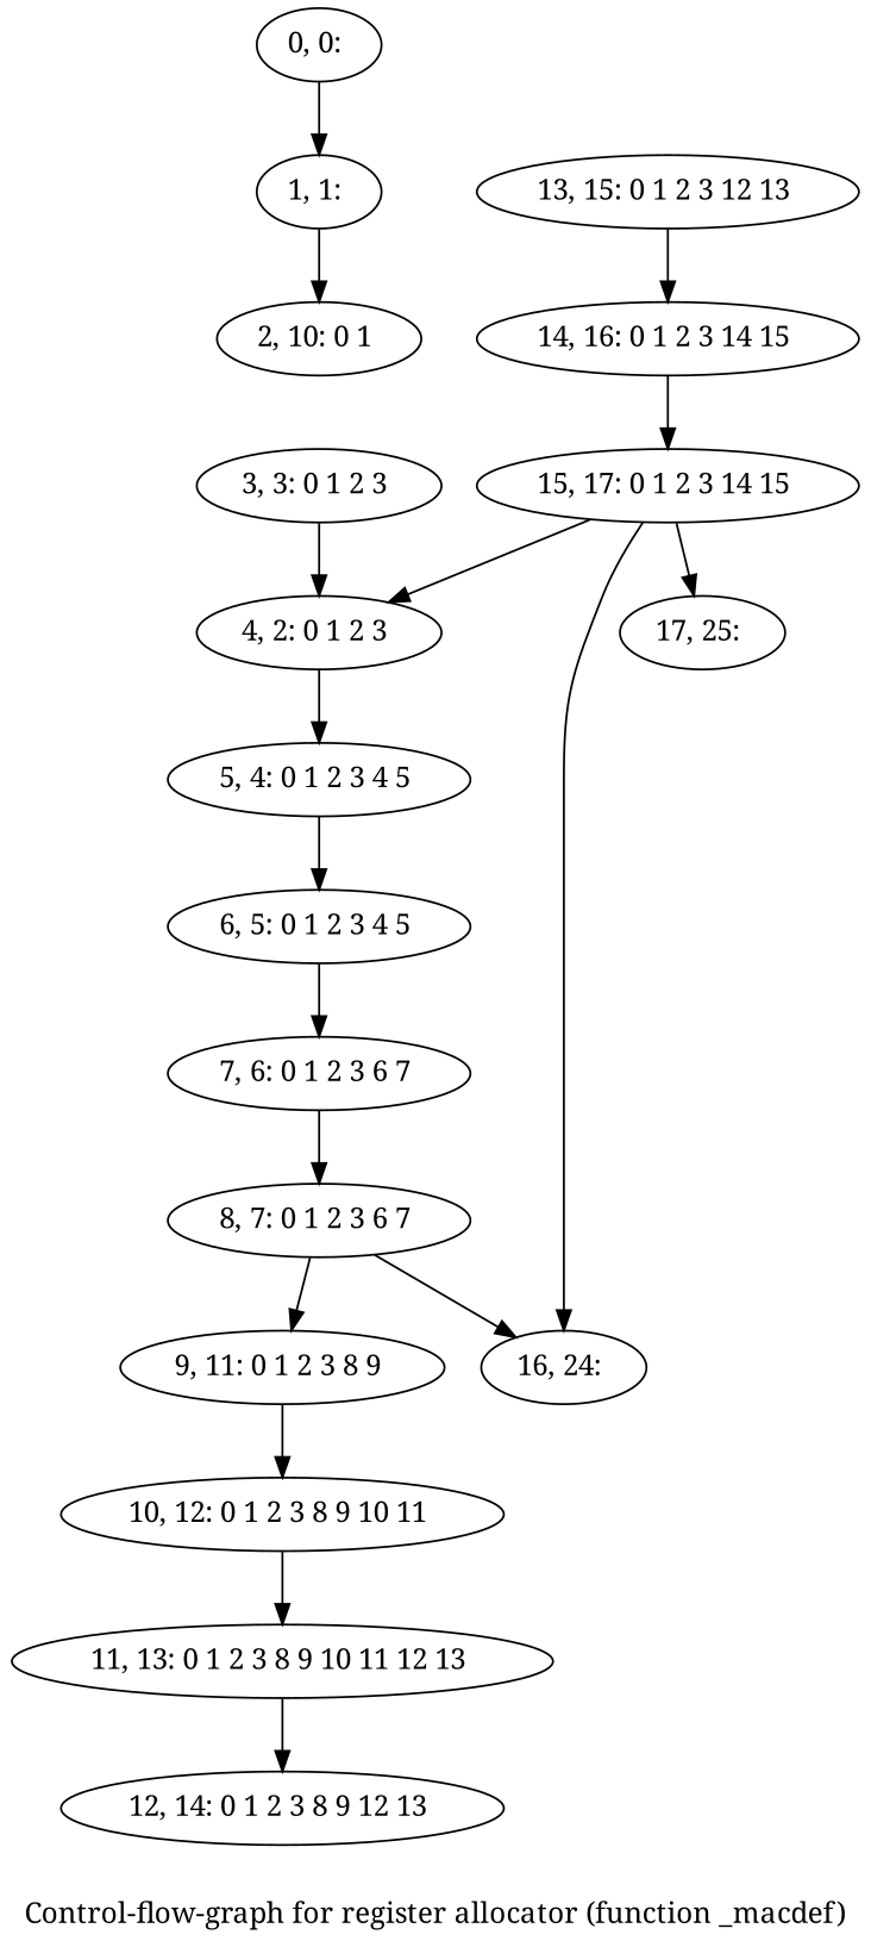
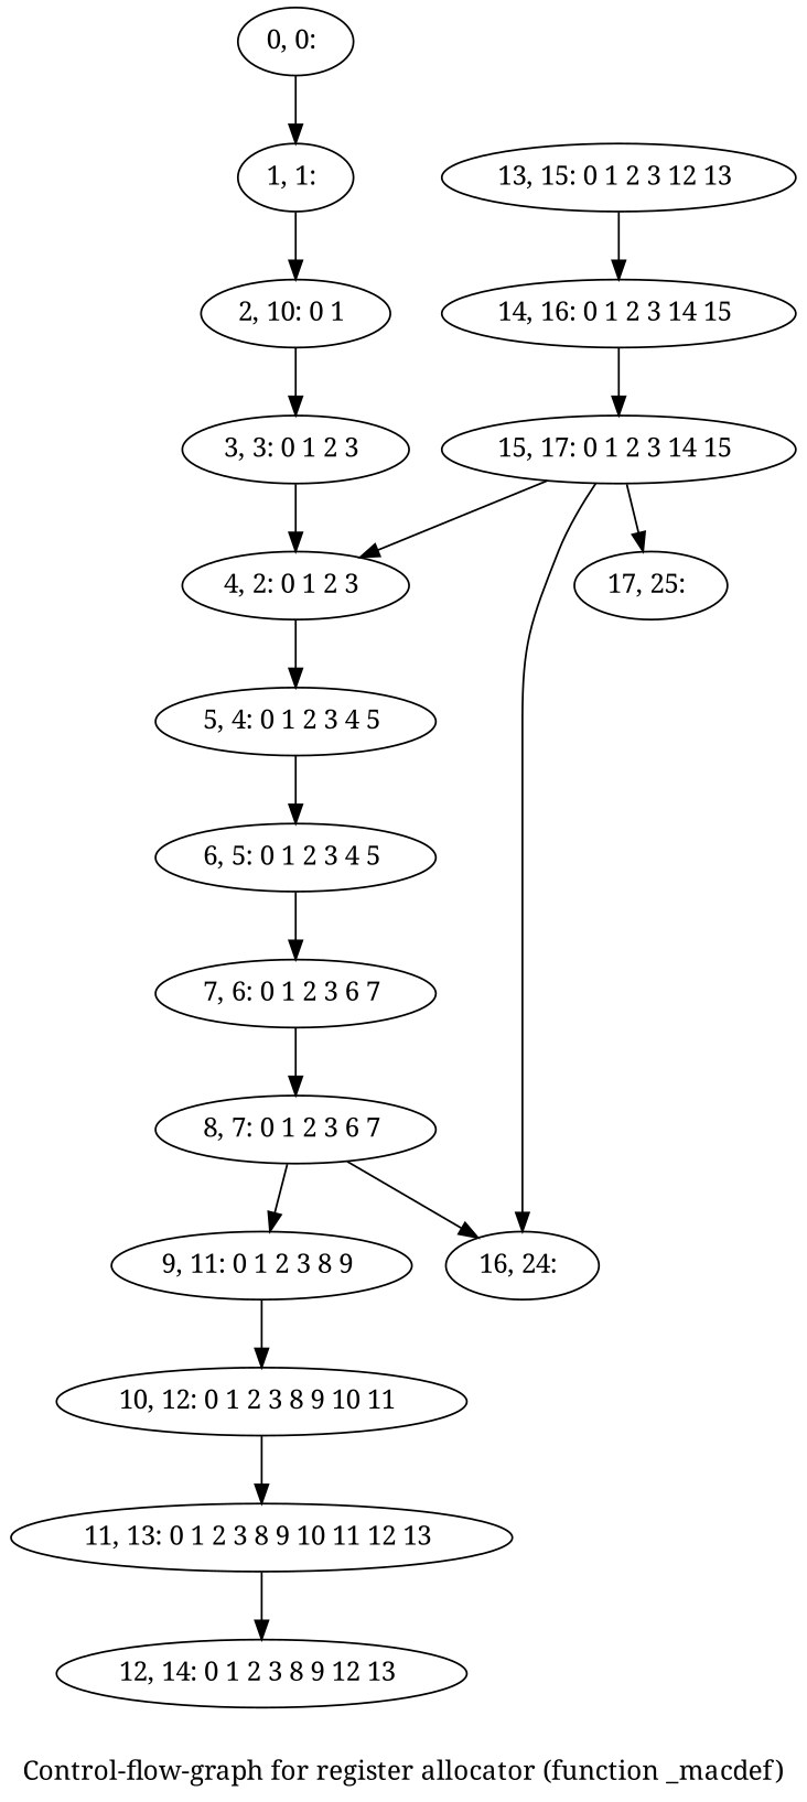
  digraph {
    fontname="Noto Serif"
    label="Control-flow-graph for register allocator (function _macdef)"
    node [fontname="Noto Serif"]
    edge [fontname="Noto Serif"]
    n1 [label="0, 0: "]
    n2 [label="1, 1: "]
    n3 [label="2, 10: 0 1 "]
    n4 [label="3, 3: 0 1 2 3 "]
    n5 [label="4, 2: 0 1 2 3 "]
    n6 [label="5, 4: 0 1 2 3 4 5 "]
    n7 [label="6, 5: 0 1 2 3 4 5 "]
    n8 [label="7, 6: 0 1 2 3 6 7 "]
    n9 [label="8, 7: 0 1 2 3 6 7 "]
    n10 [label="9, 11: 0 1 2 3 8 9 "]
    n11 [label="16, 24: "]
    n12 [label="10, 12: 0 1 2 3 8 9 10 11 "]
    n13 [label="11, 13: 0 1 2 3 8 9 10 11 12 13 "]
    n14 [label="12, 14: 0 1 2 3 8 9 12 13 "]
    n15 [label="13, 15: 0 1 2 3 12 13 "]
    n16 [label="14, 16: 0 1 2 3 14 15 "]
    n17 [label="15, 17: 0 1 2 3 14 15 "]
    n18 [label="17, 25: "]
    n1 -> n2
    n2 -> n3
+   n3 -> n4
    n4 -> n5
    n5 -> n6
    n6 -> n7
    n7 -> n8
    n8 -> n9
    n9 -> n10
    n9 -> n11
    n10 -> n12
    n12 -> n13
    n13 -> n14
    n15 -> n16
    n16 -> n17
    n17 -> n5
    n17 -> n11
    n17 -> n18
  }
